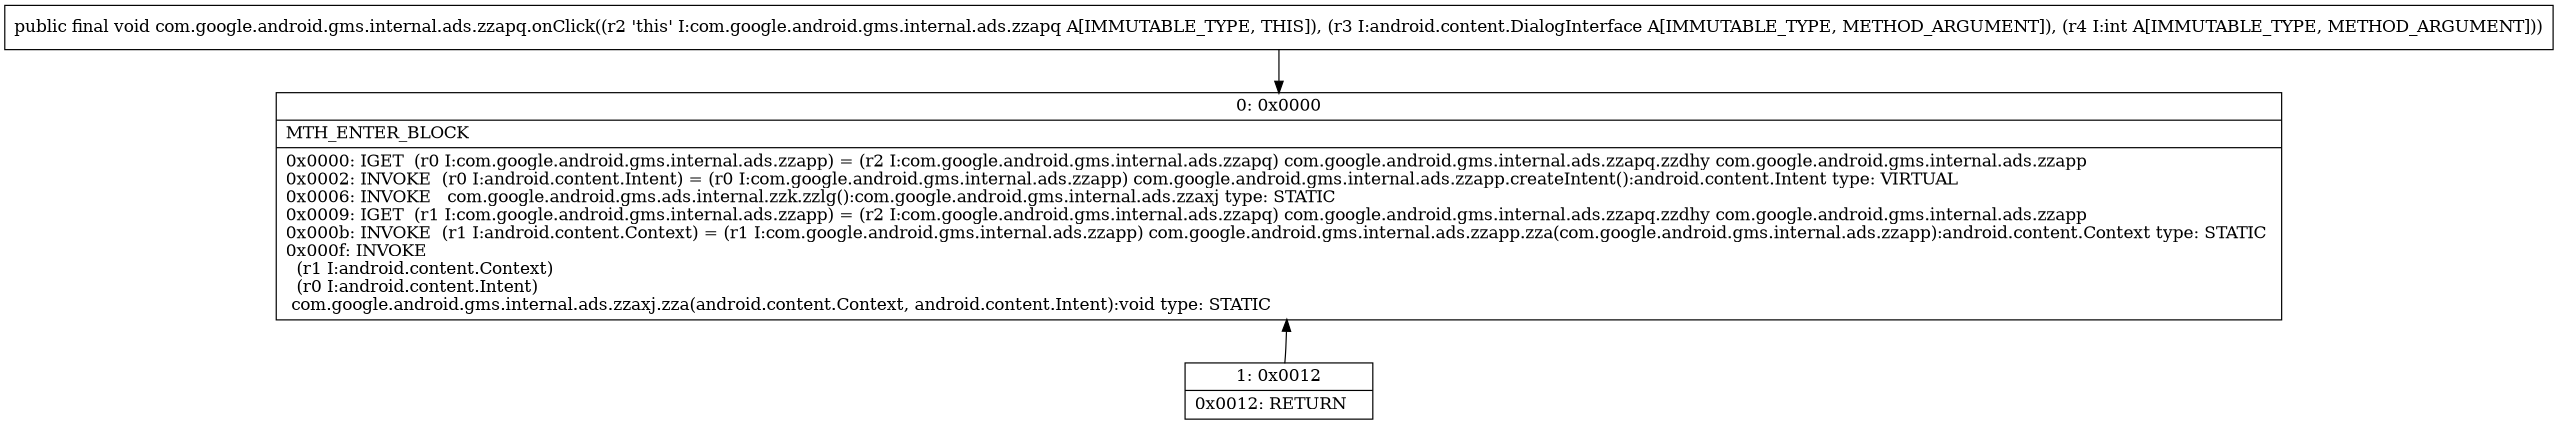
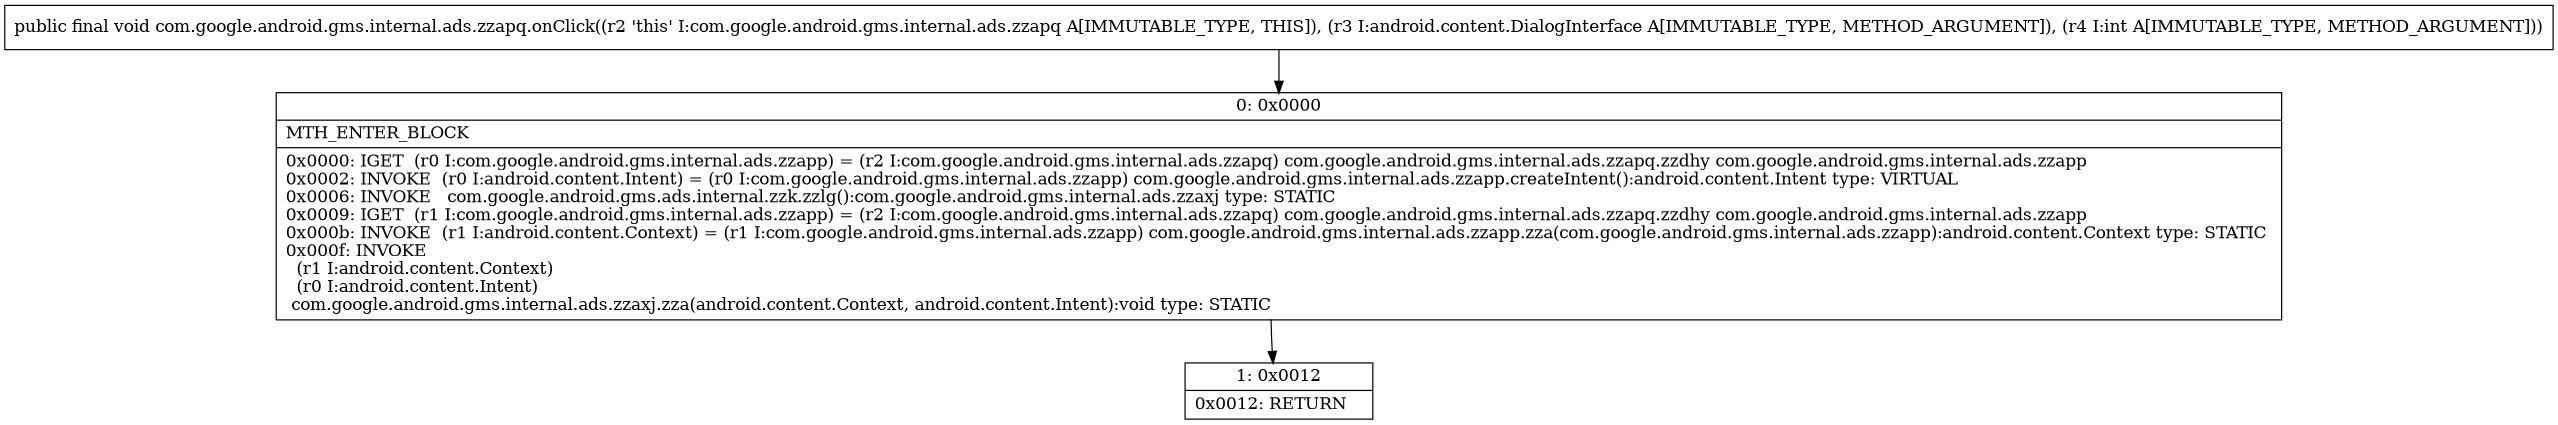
  digraph {
    node [shape=record]
    n1 [label="{0\:\ 0x0000|MTH_ENTER_BLOCK\l|0x0000: IGET  (r0 I:com.google.android.gms.internal.ads.zzapp) = (r2 I:com.google.android.gms.internal.ads.zzapq) com.google.android.gms.internal.ads.zzapq.zzdhy com.google.android.gms.internal.ads.zzapp \l0x0002: INVOKE  (r0 I:android.content.Intent) = (r0 I:com.google.android.gms.internal.ads.zzapp) com.google.android.gms.internal.ads.zzapp.createIntent():android.content.Intent type: VIRTUAL \l0x0006: INVOKE   com.google.android.gms.ads.internal.zzk.zzlg():com.google.android.gms.internal.ads.zzaxj type: STATIC \l0x0009: IGET  (r1 I:com.google.android.gms.internal.ads.zzapp) = (r2 I:com.google.android.gms.internal.ads.zzapq) com.google.android.gms.internal.ads.zzapq.zzdhy com.google.android.gms.internal.ads.zzapp \l0x000b: INVOKE  (r1 I:android.content.Context) = (r1 I:com.google.android.gms.internal.ads.zzapp) com.google.android.gms.internal.ads.zzapp.zza(com.google.android.gms.internal.ads.zzapp):android.content.Context type: STATIC \l0x000f: INVOKE  \l  (r1 I:android.content.Context)\l  (r0 I:android.content.Intent)\l com.google.android.gms.internal.ads.zzaxj.zza(android.content.Context, android.content.Intent):void type: STATIC \l}"]
    n2 [label="{1\:\ 0x0012|0x0012: RETURN   \l}"]
    n3 [label="{public final void com.google.android.gms.internal.ads.zzapq.onClick((r2 'this' I:com.google.android.gms.internal.ads.zzapq A[IMMUTABLE_TYPE, THIS]), (r3 I:android.content.DialogInterface A[IMMUTABLE_TYPE, METHOD_ARGUMENT]), (r4 I:int A[IMMUTABLE_TYPE, METHOD_ARGUMENT])) }"]
-   n2 -> n1
+   n1 -> n2
    n3 -> n1
  }
